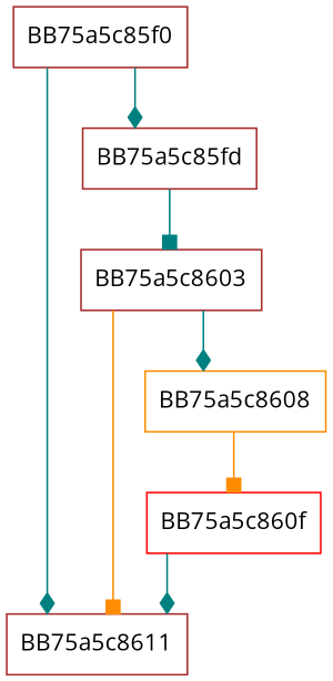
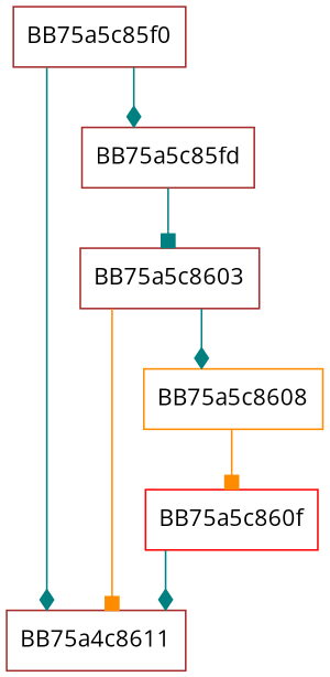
  digraph {
    fontname="Open Sans"
    splines=ortho
    node [color=brown fontname="Open Sans" shape=box]
    edge [arrowhead=diamond color=teal fontname="Open Sans"]
    BB75a5c85f0
-   BB75a5c8611
+   BB75a5c8611 [label=BB75a4c8611]
    BB75a5c85fd
    BB75a5c8603
    BB75a5c8608 [color=darkorange]
    BB75a5c860f [color=red]
    BB75a5c85f0 -> BB75a5c8611
    BB75a5c85f0 -> BB75a5c85fd
    BB75a5c85fd -> BB75a5c8603 [arrowhead=box]
    BB75a5c8603 -> BB75a5c8611 [arrowhead=box color=darkorange]
    BB75a5c8603 -> BB75a5c8608
    BB75a5c8608 -> BB75a5c860f [arrowhead=box color=darkorange]
    BB75a5c860f -> BB75a5c8611
  }
